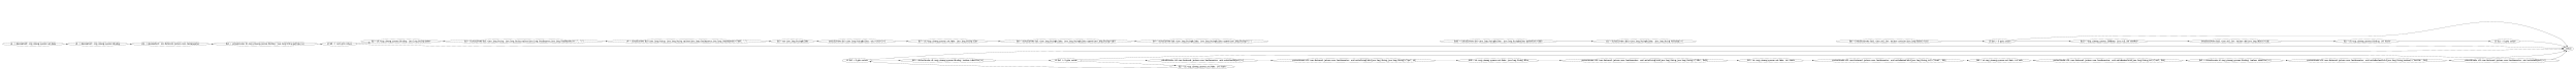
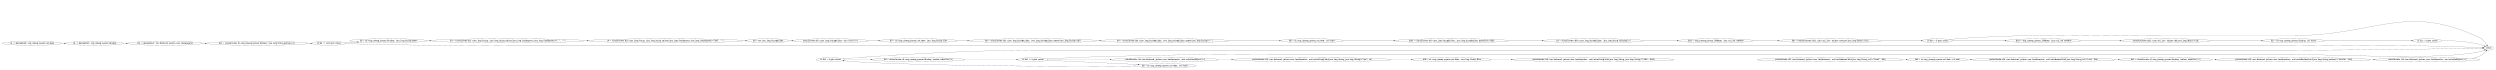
  digraph {
    fontname="IBM Plex Mono"
    rankdir=LR
    node [fontname="IBM Plex Mono"]
    edge [fontname="IBM Plex Mono"]
    "r6 := @parameter0: org.yinwang.pysonar.ast.Node"
    "r0 := @parameter1: org.yinwang.pysonar.Binding"
    "r14 := @parameter2: com.fasterxml.jackson.core.JsonGenerator"
    "$r1 = virtualinvoke r0.<org.yinwang.pysonar.Binding: java.lang.String getFile()>()"
    "if $r1 == null goto return"
    "$r2 = r0.<org.yinwang.pysonar.Binding: java.lang.String qname>"
    return
    "$r3 = virtualinvoke $r2.<java.lang.String: java.lang.String replace(java.lang.CharSequence,java.lang.CharSequence)>(\".\", \"/\")"
    "r4 = virtualinvoke $r3.<java.lang.String: java.lang.String replace(java.lang.CharSequence,java.lang.CharSequence)>(\"%20\", \".\")"
    "$r5 = new java.lang.StringBuilder"
    "specialinvoke $r5.<java.lang.StringBuilder: void <init>()>()"
    "$r7 = r6.<org.yinwang.pysonar.ast.Node: java.lang.String file>"
    "$r8 = virtualinvoke $r5.<java.lang.StringBuilder: java.lang.StringBuilder append(java.lang.String)>($r7)"
    "$r9 = virtualinvoke $r8.<java.lang.StringBuilder: java.lang.StringBuilder append(java.lang.String)>(\":\")"
+   "$i0 = r6.<org.yinwang.pysonar.ast.Node: int start>"
    "$r10 = virtualinvoke $r9.<java.lang.StringBuilder: java.lang.StringBuilder append(int)>($i0)"
    "r11 = virtualinvoke $r10.<java.lang.StringBuilder: java.lang.String toString()>()"
+   "$r12 = <org.yinwang.pysonar.JSONDump: java.util.Set seenRef>"
    "$z0 = interfaceinvoke $r12.<java.util.Set: boolean contains(java.lang.Object)>(r11)"
    "if $z0 != 0 goto return"
    "$r13 = <org.yinwang.pysonar.JSONDump: java.util.Set seenRef>"
    "interfaceinvoke $r13.<java.util.Set: boolean add(java.lang.Object)>(r11)"
    "$i1 = r0.<org.yinwang.pysonar.Binding: int start>"
    "if $i1 < 0 goto return"
    "$i2 = r6.<org.yinwang.pysonar.ast.Node: int start>"
    "if $i2 < 0 goto return"
    "$z2 = virtualinvoke r0.<org.yinwang.pysonar.Binding: boolean isBuiltin()>()"
    "if $z2 != 0 goto return"
    "virtualinvoke r14.<com.fasterxml.jackson.core.JsonGenerator: void writeStartObject()>()"
    "virtualinvoke r14.<com.fasterxml.jackson.core.JsonGenerator: void writeStringField(java.lang.String,java.lang.String)>(\"sym\", r4)"
    "$r15 = r6.<org.yinwang.pysonar.ast.Node: java.lang.String file>"
    "virtualinvoke r14.<com.fasterxml.jackson.core.JsonGenerator: void writeStringField(java.lang.String,java.lang.String)>(\"file\", $r15)"
-   "$i3 = r6.<org.yinwang.pysonar.ast.Node: int start>"
    "virtualinvoke r14.<com.fasterxml.jackson.core.JsonGenerator: void writeNumberField(java.lang.String,int)>(\"start\", $i3)"
    "$i4 = r6.<org.yinwang.pysonar.ast.Node: int end>"
    "virtualinvoke r14.<com.fasterxml.jackson.core.JsonGenerator: void writeNumberField(java.lang.String,int)>(\"end\", $i4)"
    "$z3 = virtualinvoke r0.<org.yinwang.pysonar.Binding: boolean isBuiltin()>()"
    "virtualinvoke r14.<com.fasterxml.jackson.core.JsonGenerator: void writeBooleanField(java.lang.String,boolean)>(\"builtin\", $z3)"
    "virtualinvoke r14.<com.fasterxml.jackson.core.JsonGenerator: void writeEndObject()>()"
    "r6 := @parameter0: org.yinwang.pysonar.ast.Node" -> "r0 := @parameter1: org.yinwang.pysonar.Binding"
    "r0 := @parameter1: org.yinwang.pysonar.Binding" -> "r14 := @parameter2: com.fasterxml.jackson.core.JsonGenerator"
    "r14 := @parameter2: com.fasterxml.jackson.core.JsonGenerator" -> "$r1 = virtualinvoke r0.<org.yinwang.pysonar.Binding: java.lang.String getFile()>()"
    "$r1 = virtualinvoke r0.<org.yinwang.pysonar.Binding: java.lang.String getFile()>()" -> "if $r1 == null goto return"
    "if $r1 == null goto return" -> "$r2 = r0.<org.yinwang.pysonar.Binding: java.lang.String qname>"
    "if $r1 == null goto return" -> return
    "$r2 = r0.<org.yinwang.pysonar.Binding: java.lang.String qname>" -> "$r3 = virtualinvoke $r2.<java.lang.String: java.lang.String replace(java.lang.CharSequence,java.lang.CharSequence)>(\".\", \"/\")"
    "$r3 = virtualinvoke $r2.<java.lang.String: java.lang.String replace(java.lang.CharSequence,java.lang.CharSequence)>(\".\", \"/\")" -> "r4 = virtualinvoke $r3.<java.lang.String: java.lang.String replace(java.lang.CharSequence,java.lang.CharSequence)>(\"%20\", \".\")"
    "r4 = virtualinvoke $r3.<java.lang.String: java.lang.String replace(java.lang.CharSequence,java.lang.CharSequence)>(\"%20\", \".\")" -> "$r5 = new java.lang.StringBuilder"
    "$r5 = new java.lang.StringBuilder" -> "specialinvoke $r5.<java.lang.StringBuilder: void <init>()>()"
    "specialinvoke $r5.<java.lang.StringBuilder: void <init>()>()" -> "$r7 = r6.<org.yinwang.pysonar.ast.Node: java.lang.String file>"
    "$r7 = r6.<org.yinwang.pysonar.ast.Node: java.lang.String file>" -> "$r8 = virtualinvoke $r5.<java.lang.StringBuilder: java.lang.StringBuilder append(java.lang.String)>($r7)"
    "$r8 = virtualinvoke $r5.<java.lang.StringBuilder: java.lang.StringBuilder append(java.lang.String)>($r7)" -> "$r9 = virtualinvoke $r8.<java.lang.StringBuilder: java.lang.StringBuilder append(java.lang.String)>(\":\")"
+   "$r9 = virtualinvoke $r8.<java.lang.StringBuilder: java.lang.StringBuilder append(java.lang.String)>(\":\")" -> "$i0 = r6.<org.yinwang.pysonar.ast.Node: int start>"
+   "$i0 = r6.<org.yinwang.pysonar.ast.Node: int start>" -> "$r10 = virtualinvoke $r9.<java.lang.StringBuilder: java.lang.StringBuilder append(int)>($i0)"
    "$r10 = virtualinvoke $r9.<java.lang.StringBuilder: java.lang.StringBuilder append(int)>($i0)" -> "r11 = virtualinvoke $r10.<java.lang.StringBuilder: java.lang.String toString()>()"
+   "r11 = virtualinvoke $r10.<java.lang.StringBuilder: java.lang.String toString()>()" -> "$r12 = <org.yinwang.pysonar.JSONDump: java.util.Set seenRef>"
+   "$r12 = <org.yinwang.pysonar.JSONDump: java.util.Set seenRef>" -> "$z0 = interfaceinvoke $r12.<java.util.Set: boolean contains(java.lang.Object)>(r11)"
    "$z0 = interfaceinvoke $r12.<java.util.Set: boolean contains(java.lang.Object)>(r11)" -> "if $z0 != 0 goto return"
    "if $z0 != 0 goto return" -> return
    "if $z0 != 0 goto return" -> "$r13 = <org.yinwang.pysonar.JSONDump: java.util.Set seenRef>"
    "$r13 = <org.yinwang.pysonar.JSONDump: java.util.Set seenRef>" -> "interfaceinvoke $r13.<java.util.Set: boolean add(java.lang.Object)>(r11)"
    "interfaceinvoke $r13.<java.util.Set: boolean add(java.lang.Object)>(r11)" -> "$i1 = r0.<org.yinwang.pysonar.Binding: int start>"
    "$i1 = r0.<org.yinwang.pysonar.Binding: int start>" -> "if $i1 < 0 goto return"
    "if $i1 < 0 goto return" -> return
    "$i2 = r6.<org.yinwang.pysonar.ast.Node: int start>" -> "if $i2 < 0 goto return"
    "if $i2 < 0 goto return" -> return
    "if $i2 < 0 goto return" -> "$z2 = virtualinvoke r0.<org.yinwang.pysonar.Binding: boolean isBuiltin()>()"
    "$z2 = virtualinvoke r0.<org.yinwang.pysonar.Binding: boolean isBuiltin()>()" -> "if $z2 != 0 goto return"
    "if $z2 != 0 goto return" -> return
    "if $z2 != 0 goto return" -> "$i2 = r6.<org.yinwang.pysonar.ast.Node: int start>"
    "if $z2 != 0 goto return" -> "virtualinvoke r14.<com.fasterxml.jackson.core.JsonGenerator: void writeStartObject()>()"
    "virtualinvoke r14.<com.fasterxml.jackson.core.JsonGenerator: void writeStartObject()>()" -> "virtualinvoke r14.<com.fasterxml.jackson.core.JsonGenerator: void writeStringField(java.lang.String,java.lang.String)>(\"sym\", r4)"
    "virtualinvoke r14.<com.fasterxml.jackson.core.JsonGenerator: void writeStringField(java.lang.String,java.lang.String)>(\"sym\", r4)" -> "$r15 = r6.<org.yinwang.pysonar.ast.Node: java.lang.String file>"
    "$r15 = r6.<org.yinwang.pysonar.ast.Node: java.lang.String file>" -> "virtualinvoke r14.<com.fasterxml.jackson.core.JsonGenerator: void writeStringField(java.lang.String,java.lang.String)>(\"file\", $r15)"
-   "virtualinvoke r14.<com.fasterxml.jackson.core.JsonGenerator: void writeStringField(java.lang.String,java.lang.String)>(\"file\", $r15)" -> "$i3 = r6.<org.yinwang.pysonar.ast.Node: int start>"
-   "$i3 = r6.<org.yinwang.pysonar.ast.Node: int start>" -> "virtualinvoke r14.<com.fasterxml.jackson.core.JsonGenerator: void writeNumberField(java.lang.String,int)>(\"start\", $i3)"
    "virtualinvoke r14.<com.fasterxml.jackson.core.JsonGenerator: void writeNumberField(java.lang.String,int)>(\"start\", $i3)" -> "$i4 = r6.<org.yinwang.pysonar.ast.Node: int end>"
    "$i4 = r6.<org.yinwang.pysonar.ast.Node: int end>" -> "virtualinvoke r14.<com.fasterxml.jackson.core.JsonGenerator: void writeNumberField(java.lang.String,int)>(\"end\", $i4)"
    "virtualinvoke r14.<com.fasterxml.jackson.core.JsonGenerator: void writeNumberField(java.lang.String,int)>(\"end\", $i4)" -> "$z3 = virtualinvoke r0.<org.yinwang.pysonar.Binding: boolean isBuiltin()>()"
    "$z3 = virtualinvoke r0.<org.yinwang.pysonar.Binding: boolean isBuiltin()>()" -> "virtualinvoke r14.<com.fasterxml.jackson.core.JsonGenerator: void writeBooleanField(java.lang.String,boolean)>(\"builtin\", $z3)"
    "virtualinvoke r14.<com.fasterxml.jackson.core.JsonGenerator: void writeBooleanField(java.lang.String,boolean)>(\"builtin\", $z3)" -> "virtualinvoke r14.<com.fasterxml.jackson.core.JsonGenerator: void writeEndObject()>()"
    "virtualinvoke r14.<com.fasterxml.jackson.core.JsonGenerator: void writeEndObject()>()" -> return
  }
